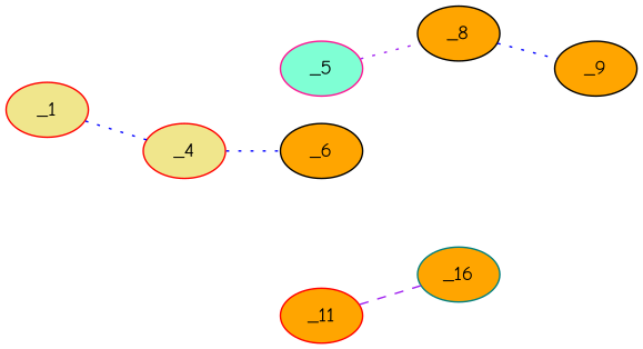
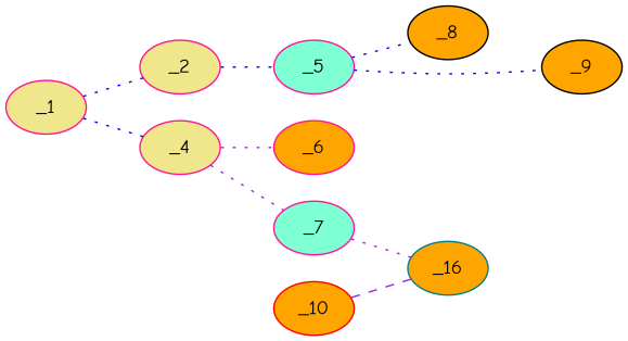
  graph {
    fontname="Comic Neue"
    rankdir=LR
    node [charge=0 chem=1 color=deeppink fillcolor=orange fontname="Comic Neue" style=filled symbol="C  " x=2.866 y=-1.3184]
    edge [color=purple fontname="Comic Neue" style=dotted valence=1]
-   _1 [color=red fillcolor=khaki y=0.2694]
-   _4 [color=red fillcolor=khaki y=-0.7306]
+   _1 [fillcolor=khaki y=0.2694]
+   _2 [chem=4 fillcolor=khaki symbol="N  " x=3.7321 y=0.7694]
+   _4 [fillcolor=khaki y=-0.7306]
    _5 [fillcolor=aquamarine x=3.7321 y=1.7694]
-   _6 [color=black x=2.057]
+   _6 [x=2.057]
+   _7 [chem=2 fillcolor=aquamarine symbol="O  " x=3.675]
    _8 [chem=4 color=black symbol="N  " x=4.5981 y=2.2694]
    _9 [chem=2 color=black symbol="O  " y=2.2694]
    n9 [color=teal label=_16 x=3.366 y=-2.2694]
-   _10 [color=red x=2.366 y=-2.2694 label=_11]
+   _10 [color=red x=2.366 y=-2.2694]
+   _1 -- _2 [color=blue]
    _1 -- _4 [color=blue]
-   _4 -- _6 [color=blue valence=2]
-   _5 -- _8
-   _8 -- _9 [color=blue valence=2]
+   _2 -- _5 [color=blue]
+   _4 -- _6 [valence=2]
+   _4 -- _7
+   _5 -- _8 [color=blue]
+   _5 -- _9 [color=blue valence=2]
+   _7 -- n9
    _10 -- n9 [style=dashed valence=2]
  }
